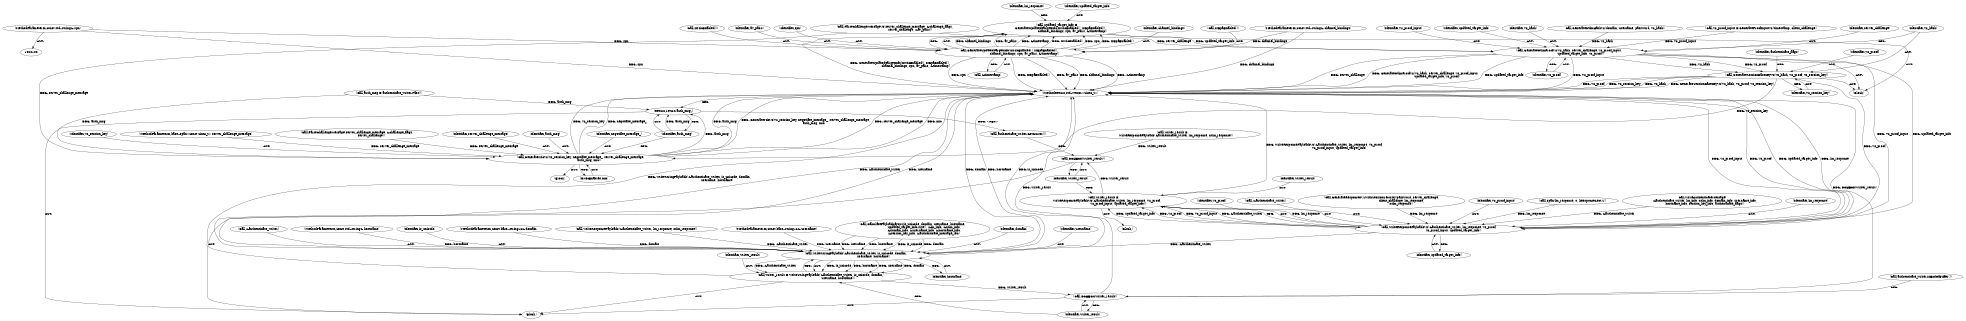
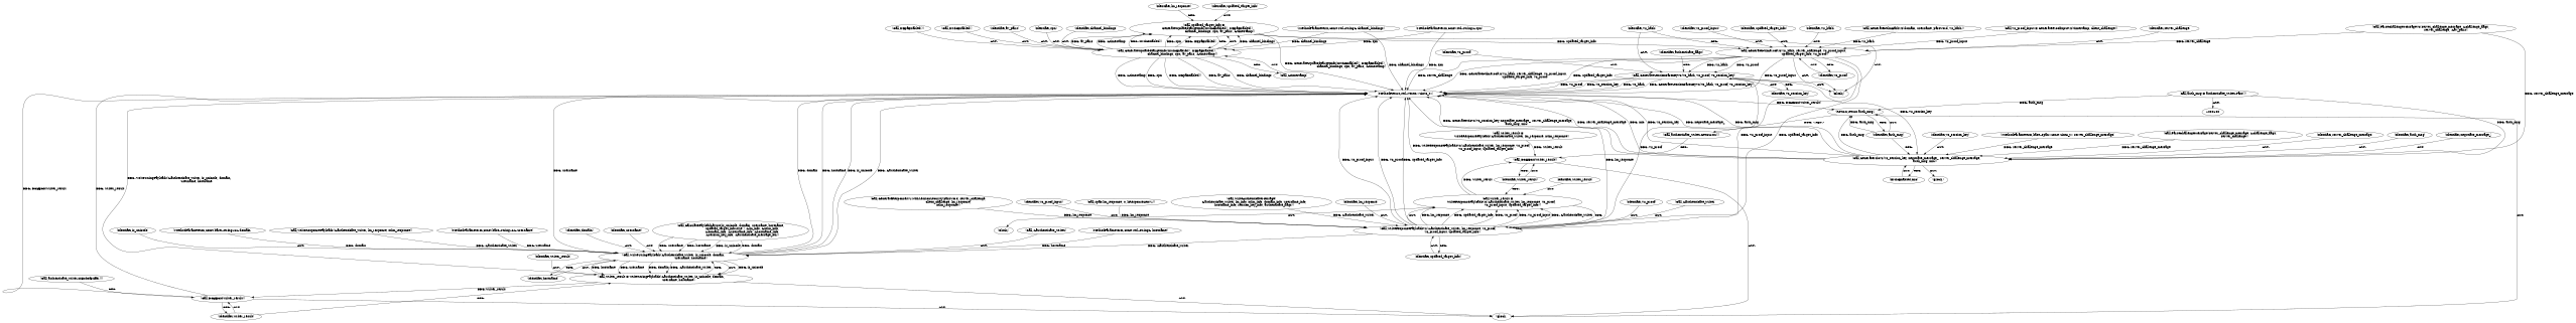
  digraph {
    n1 [label="(Call,updated_target_info =\n        GenerateUpdatedTargetInfo(IsMicEnabled(), IsEpaEnabled(),\n                                  channel_bindings, spn, av_pairs, &timestamp))"]
    n2 [label="(Call,GenerateUpdatedTargetInfo(IsMicEnabled(), IsEpaEnabled(),\n                                  channel_bindings, spn, av_pairs, &timestamp))"]
    n3 [label="(Call,GenerateNtlmProofV2(v2_hash, server_challenge, v2_proof_input,\n                         updated_target_info, v2_proof))"]
    n4 [label="(Block,)"]
    n5 [label="(MethodReturn,std::vector<uint8_t>)"]
    n6 [label="(Call,&timestamp)"]
    n7 [label="(Call,GenerateSessionBaseKeyV2(v2_hash, v2_proof, v2_session_key))"]
    n8 [label="(Call,WriteResponsePayloadsV2(&authenticate_writer, lm_response, v2_proof,\n                                v2_proof_input, updated_target_info))"]
    n9 [label="(Identifier,v2_proof)"]
    n10 [label="(Return,return auth_msg;)"]
    n11 [label="(MethodParameterIn,const std::string& channel_bindings)"]
    n12 [label="(MethodParameterIn,const std::string& spn)"]
    1000100
    n14 [label="(Call,GenerateMicV2(v2_session_key, negotiate_message_, server_challenge_message,\n                  auth_msg, mic))"]
    n15 [label="(Identifier,v2_session_key)"]
    n16 [label="(Call,writer_result =\n        WriteResponsePayloadsV2(&authenticate_writer, lm_response, v2_proof,\n                                v2_proof_input, updated_target_info))"]
    n17 [label="(Call,WriteStringPayloads(&authenticate_writer, is_unicode, domain,\n                                      username, hostname))"]
    n18 [label="(Identifier,updated_target_info)"]
    n19 [label="(IsMicEnabled,mic)"]
    n20 [label="(Block,)"]
    n21 [label="(Call,DCHECK(writer_result))"]
    n22 [label="(Block,)"]
    n23 [label="(Call,writer_result = WriteStringPayloads(&authenticate_writer, is_unicode, domain,\n                                      username, hostname))"]
    n24 [label="(Identifier,hostname)"]
    n25 [label="(Identifier,writer_result)"]
    n26 [label="(Block,)"]
    n27 [label="(Call,DCHECK(writer_result))"]
    n28 [label="(Identifier,writer_result)"]
    n29 [label="(Identifier,auth_msg)"]
    n30 [label="(Call,authenticate_writer.GetCursor())"]
    n31 [label="(Identifier,server_challenge)"]
    n32 [label="(Call,auth_msg = authenticate_writer.Pass())"]
    n33 [label="(Identifier,v2_session_key)"]
    n34 [label="(Call,&authenticate_writer)"]
    n35 [label="(Call,ParseChallengeMessageV2(server_challenge_message, &challenge_flags,\n                                 server_challenge, &av_pairs))"]
    n36 [label="(Identifier,v2_proof)"]
    n37 [label="(Identifier,authenticate_flags)"]
    n38 [label="(Call,IsEpaEnabled())"]
    n39 [label="(Identifier,v2_proof)"]
    n40 [label="(MethodParameterIn,const std::string& hostname)"]
    n41 [label="(MethodParameterIn,base::span<const uint8_t> server_challenge_message)"]
    n42 [label="(Identifier,v2_proof_input)"]
    n43 [label="(Identifier,updated_target_info)"]
    n44 [label="(Call,IsMicEnabled())"]
    n45 [label="(Identifier,lm_response)"]
    n46 [label="(Identifier,is_unicode)"]
    n47 [label="(MethodParameterIn,const base::string16& domain)"]
    n48 [label="(Identifier,av_pairs)"]
    n49 [label="(Identifier,writer_result)"]
    n50 [label="(Call,ParseChallengeMessage(server_challenge_message, &challenge_flags,\n                               server_challenge))"]
    n51 [label="(Call,WriteResponsePayloads(&authenticate_writer, lm_response, ntlm_response))"]
    n52 [label="(Identifier,server_challenge_message)"]
    n53 [label="(Call,&authenticate_writer)"]
    n54 [label="(Call,GenerateResponsesV1WithSessionSecurity(password, server_challenge,\n                                           client_challenge, lm_response,\n                                           ntlm_response))"]
    n55 [label="(Identifier,spn)"]
    n56 [label="(Identifier,v2_hash)"]
    n57 [label="(Call,authenticate_writer.IsEndOfBuffer())"]
    n58 [label="(Identifier,v2_proof_input)"]
    n59 [label="(Call,span(lm_response, 0, kResponseLenV1))"]
    n60 [label="(MethodParameterIn,const base::string16& username)"]
    n61 [label="(Identifier,domain)"]
    n62 [label="(Identifier,updated_target_info)"]
    n63 [label="(Identifier,auth_msg)"]
    n64 [label="(Call,GenerateNtlmHashV2(domain, username, password, v2_hash))"]
    n65 [label="(Call,WriteAuthenticateMessage(\n      &authenticate_writer, lm_info, ntlm_info, domain_info, username_info,\n      hostname_info, session_key_info, authenticate_flags))"]
    n66 [label="(Identifier,writer_result)"]
    n67 [label="(Identifier,username)"]
    n68 [label="(Identifier,channel_bindings)"]
    n69 [label="(Identifier,v2_hash)"]
    n70 [label="(Call,CalculatePayloadLayout(is_unicode, domain, username, hostname,\n                         updated_target_info.size(), &lm_info, &ntlm_info,\n                         &domain_info, &username_info, &hostname_info,\n                         &session_key_info, &authenticate_message_len))"]
    n71 [label="(Identifier,negotiate_message_)"]
    n72 [label="(Identifier,lm_response)"]
    n73 [label="(Call,v2_proof_input = GenerateProofInputV2(timestamp, client_challenge))"]
    n74 [label="(Call,writer_result =\n        WriteResponsePayloads(&authenticate_writer, lm_response, ntlm_response))"]
    n1 -> n2 [label="CFG: "]
    n1 -> n3 [label="DDG: updated_target_info"]
    n1 -> n4 [label="AST: "]
    n1 -> n5 [label="DDG: GenerateUpdatedTargetInfo(IsMicEnabled(), IsEpaEnabled(),\n                                  channel_bindings, spn, av_pairs, &timestamp)"]
    n2 -> n1 [label="AST: "]
    n2 -> n1 [label="DDG: channel_bindings"]
    n2 -> n1 [label="DDG: av_pairs"]
    n2 -> n1 [label="DDG: &timestamp"]
    n2 -> n1 [label="DDG: IsMicEnabled()"]
    n2 -> n1 [label="DDG: spn"]
    n2 -> n1 [label="DDG: IsEpaEnabled()"]
    n2 -> n5 [label="DDG: spn"]
    n2 -> n5 [label="DDG: IsEpaEnabled()"]
    n2 -> n5 [label="DDG: av_pairs"]
    n2 -> n5 [label="DDG: channel_bindings"]
    n2 -> n5 [label="DDG: &timestamp"]
    n2 -> n6 [label="CFG: "]
    n3 -> n4 [label="AST: "]
    n3 -> n5 [label="DDG: server_challenge"]
    n3 -> n5 [label="DDG: GenerateNtlmProofV2(v2_hash, server_challenge, v2_proof_input,\n                         updated_target_info, v2_proof)"]
    n3 -> n5 [label="DDG: updated_target_info"]
    n3 -> n5 [label="DDG: v2_proof_input"]
    n3 -> n7 [label="DDG: v2_hash"]
    n3 -> n7 [label="DDG: v2_proof"]
    n3 -> n8 [label="DDG: v2_proof_input"]
    n3 -> n8 [label="DDG: updated_target_info"]
    n3 -> n9 [label="CFG: "]
-   n5 -> n10 [label="CFG: "]
+   n5 -> n10 [label="DDG: DCHECK(writer_result)"]
    n6 -> n2 [label="AST: "]
    n7 -> n4 [label="AST: "]
    n7 -> n5 [label="DDG: v2_proof"]
    n7 -> n5 [label="DDG: v2_session_key"]
    n7 -> n5 [label="DDG: v2_hash"]
    n7 -> n5 [label="DDG: GenerateSessionBaseKeyV2(v2_hash, v2_proof, v2_session_key)"]
    n7 -> n8 [label="DDG: v2_proof"]
    n7 -> n14 [label="DDG: v2_session_key"]
    n7 -> n15 [label="CFG: "]
    n8 -> n5 [label="DDG: v2_proof_input"]
    n8 -> n5 [label="DDG: v2_proof"]
    n8 -> n5 [label="DDG: updated_target_info"]
    n8 -> n5 [label="DDG: lm_response"]
    n8 -> n16 [label="AST: "]
    n8 -> n16 [label="DDG: lm_response"]
    n8 -> n16 [label="DDG: updated_target_info"]
    n8 -> n16 [label="DDG: v2_proof"]
    n8 -> n16 [label="DDG: v2_proof_input"]
    n8 -> n16 [label="DDG: &authenticate_writer"]
    n8 -> n17 [label="DDG: &authenticate_writer"]
    n8 -> n18 [label="CFG: "]
    n9 -> n3 [label="AST: "]
    n10 -> n26 [label="AST: "]
    n10 -> n29 [label="CFG: "]
    n10 -> n30 [label="DDG: <RET>"]
    n11 -> n2 [label="DDG: channel_bindings"]
    n11 -> n5 [label="DDG: channel_bindings"]
    n12 -> n2 [label="DDG: spn"]
    n12 -> n5 [label="DDG: spn"]
-   n12 -> 1000100 [label="AST: "]
+   n32 -> 1000100 [label="AST: "]
    n14 -> n5 [label="DDG: auth_msg"]
    n14 -> n5 [label="DDG: GenerateMicV2(v2_session_key, negotiate_message_, server_challenge_message,\n                  auth_msg, mic)"]
    n14 -> n5 [label="DDG: server_challenge_message"]
    n14 -> n5 [label="DDG: mic"]
    n14 -> n5 [label="DDG: v2_session_key"]
    n14 -> n5 [label="DDG: negotiate_message_"]
    n14 -> n10 [label="DDG: auth_msg"]
    n14 -> n19 [label="CFG: "]
    n14 -> n20 [label="AST: "]
    n15 -> n7 [label="AST: "]
    n16 -> n5 [label="DDG: WriteResponsePayloadsV2(&authenticate_writer, lm_response, v2_proof,\n                                v2_proof_input, updated_target_info)"]
    n16 -> n8 [label="CFG: "]
    n16 -> n21 [label="DDG: writer_result"]
    n16 -> n22 [label="AST: "]
    n17 -> n5 [label="DDG: username"]
    n17 -> n5 [label="DDG: domain"]
    n17 -> n5 [label="DDG: hostname"]
    n17 -> n5 [label="DDG: is_unicode"]
    n17 -> n5 [label="DDG: &authenticate_writer"]
    n17 -> n23 [label="AST: "]
    n17 -> n23 [label="DDG: is_unicode"]
    n17 -> n23 [label="DDG: hostname"]
    n17 -> n23 [label="DDG: username"]
    n17 -> n23 [label="DDG: domain"]
    n17 -> n23 [label="DDG: &authenticate_writer"]
    n17 -> n24 [label="CFG: "]
    n18 -> n8 [label="AST: "]
    n19 -> n14 [label="AST: "]
    n21 -> n25 [label="CFG: "]
    n21 -> n26 [label="AST: "]
    n23 -> n5 [label="DDG: WriteStringPayloads(&authenticate_writer, is_unicode, domain,\n                                      username, hostname)"]
    n23 -> n17 [label="CFG: "]
    n23 -> n26 [label="AST: "]
    n23 -> n27 [label="DDG: writer_result"]
    n24 -> n17 [label="AST: "]
    n25 -> n16 [label="CFG: "]
    n25 -> n21 [label="AST: "]
    n27 -> n5 [label="DDG: writer_result"]
    n27 -> n5 [label="DDG: DCHECK(writer_result)"]
    n27 -> n26 [label="AST: "]
    n27 -> n28 [label="CFG: "]
    n28 -> n23 [label="CFG: "]
    n28 -> n27 [label="AST: "]
    n29 -> n10 [label="AST: "]
    n29 -> n10 [label="DDG: auth_msg"]
    n29 -> n14 [label="CFG: "]
    n30 -> n21 [label="CFG: "]
    n31 -> n3 [label="AST: "]
    n32 -> n10 [label="DDG: auth_msg"]
    n32 -> n14 [label="DDG: auth_msg"]
    n33 -> n14 [label="AST: "]
    n34 -> n17 [label="AST: "]
    n35 -> n3 [label="DDG: server_challenge"]
    n35 -> n14 [label="DDG: server_challenge_message"]
    n36 -> n7 [label="AST: "]
    n37 -> n7 [label="CFG: "]
    n38 -> n2 [label="AST: "]
    n39 -> n8 [label="AST: "]
    n40 -> n17 [label="DDG: hostname"]
    n41 -> n14 [label="DDG: server_challenge_message"]
    n42 -> n3 [label="AST: "]
    n43 -> n3 [label="AST: "]
    n44 -> n2 [label="AST: "]
    n45 -> n1 [label="CFG: "]
    n46 -> n17 [label="AST: "]
    n47 -> n17 [label="DDG: domain"]
    n48 -> n2 [label="AST: "]
    n49 -> n16 [label="AST: "]
    n50 -> n14 [label="DDG: server_challenge_message"]
    n51 -> n17 [label="DDG: &authenticate_writer"]
    n52 -> n14 [label="AST: "]
    n53 -> n8 [label="AST: "]
    n54 -> n8 [label="DDG: lm_response"]
    n55 -> n2 [label="AST: "]
    n56 -> n3 [label="AST: "]
    n57 -> n27 [label="CFG: "]
    n58 -> n8 [label="AST: "]
    n59 -> n8 [label="DDG: lm_response"]
    n60 -> n17 [label="DDG: username"]
    n61 -> n17 [label="AST: "]
    n62 -> n1 [label="AST: "]
    n63 -> n14 [label="AST: "]
    n64 -> n3 [label="DDG: v2_hash"]
    n65 -> n8 [label="DDG: &authenticate_writer"]
    n66 -> n23 [label="AST: "]
    n67 -> n17 [label="AST: "]
    n68 -> n2 [label="AST: "]
    n69 -> n3 [label="CFG: "]
    n69 -> n7 [label="AST: "]
    n70 -> n17 [label="DDG: is_unicode"]
    n70 -> n17 [label="DDG: domain"]
    n70 -> n17 [label="DDG: username"]
    n70 -> n17 [label="DDG: hostname"]
    n71 -> n14 [label="AST: "]
    n72 -> n8 [label="AST: "]
    n73 -> n3 [label="DDG: v2_proof_input"]
    n74 -> n21 [label="DDG: writer_result"]
  }
